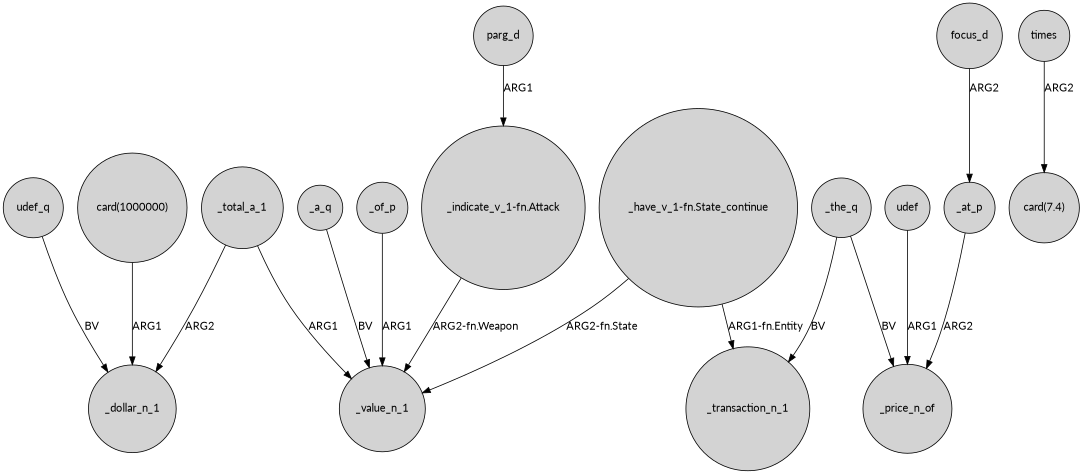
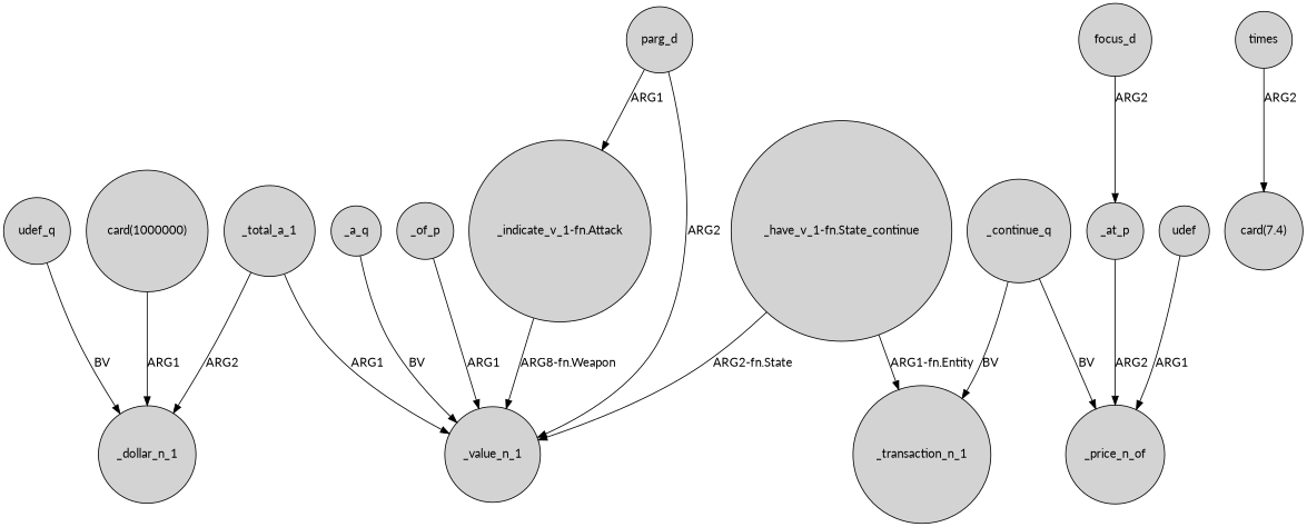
  digraph {
    fontname=Lato
    node [fontname=Lato shape=circle style=filled]
    edge [fontname=Lato]
    udef_q
    _dollar_n_1
    parg_d
    _value_n_1
    "_indicate_v_1-fn.Attack"
    _total_a_1
    n7 [label=udef]
    _price_n_of
    times
    "card(7.4)"
    "card(1000000)"
    _at_p
    "_have_v_1-fn.State_continue"
    _transaction_n_1
    focus_d
-   _the_q
+   _the_q [label=_continue_q]
    _a_q
    _of_p
    udef_q -> _dollar_n_1 [label=BV]
+   parg_d -> _value_n_1 [label=ARG2]
    parg_d -> "_indicate_v_1-fn.Attack" [label=ARG1]
-   "_indicate_v_1-fn.Attack" -> _value_n_1 [label="ARG2-fn.Weapon"]
+   "_indicate_v_1-fn.Attack" -> _value_n_1 [label="ARG8-fn.Weapon"]
    _total_a_1 -> _dollar_n_1 [label=ARG2]
    _total_a_1 -> _value_n_1 [label=ARG1]
    n7 -> _price_n_of [label=ARG1]
    times -> "card(7.4)" [label=ARG2]
    "card(1000000)" -> _dollar_n_1 [label=ARG1]
    _at_p -> _price_n_of [label=ARG2]
    "_have_v_1-fn.State_continue" -> _value_n_1 [label="ARG2-fn.State"]
    "_have_v_1-fn.State_continue" -> _transaction_n_1 [label="ARG1-fn.Entity"]
    focus_d -> _at_p [label=ARG2]
    _the_q -> _price_n_of [label=BV]
    _the_q -> _transaction_n_1 [label=BV]
    _a_q -> _value_n_1 [label=BV]
    _of_p -> _value_n_1 [label=ARG1]
  }
